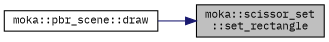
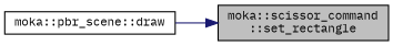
  digraph {
    rankdir=RL
    fontname="IBM Plex Mono"
    node [color=black fontname="IBM Plex Mono" fontsize=10 shape=record style=filled]
-   n1 [fillcolor=grey75 fontcolor=black height=0.2 label="moka::scissor_set\l::set_rectangle" width=0.4]
+   n1 [fillcolor=grey75 fontcolor=black height=0.2 label="moka::scissor_command\l::set_rectangle" width=0.4]
    n2 [fillcolor=white height=0.2 label="moka::pbr_scene::draw" width=0.4]
    n1 -> n2 [color=midnightblue dir=back fontname="IBM Plex Mono" fontsize=10 labelfontname=Helvetica labelfontsize=10 style=solid]
  }
